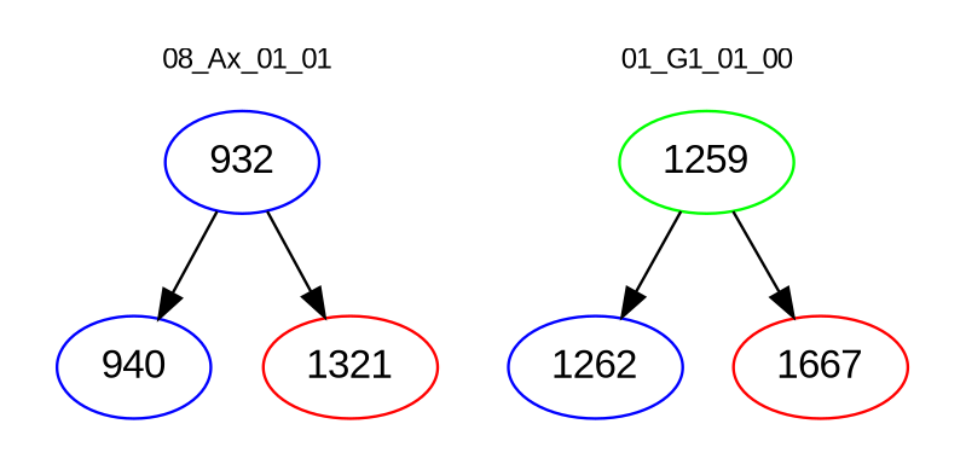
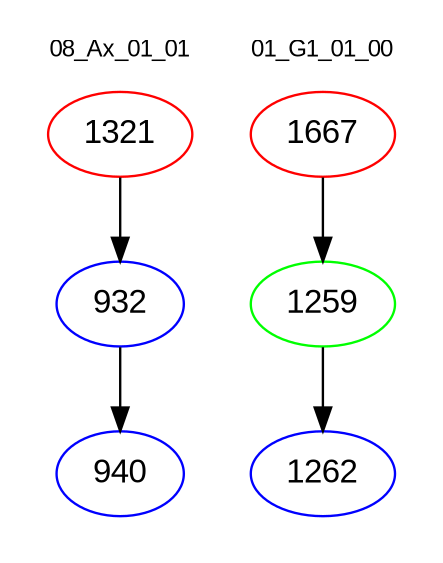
  digraph {
    fontname="Liberation Sans"
    node [color=blue fontname="Liberation Sans"]
    edge [color=black fontname="Liberation Sans"]
    n1 [label=932]
    n2 [label=940]
    n3 [color=red label=1321]
    n4 [color=green label=1259]
    n5 [label=1262]
    n6 [color=red label=1667]
    subgraph cluster_1 {
      color=white
      fontsize=10
      label="08_Ax_01_01"
      n1
      n2
      n3
    }
    subgraph cluster_2 {
      color=white
      fontsize=10
      label="01_G1_01_00"
      n4
      n5
      n6
    }
    n1 -> n2
-   n1 -> n3
+   n3 -> n1
    n4 -> n5
-   n4 -> n6
+   n6 -> n4
  }
